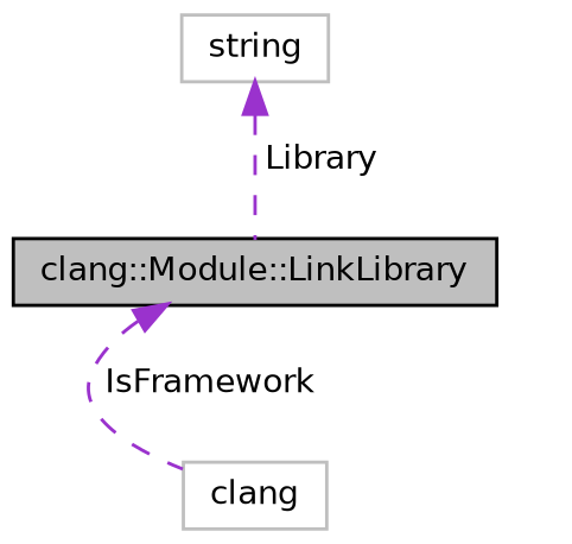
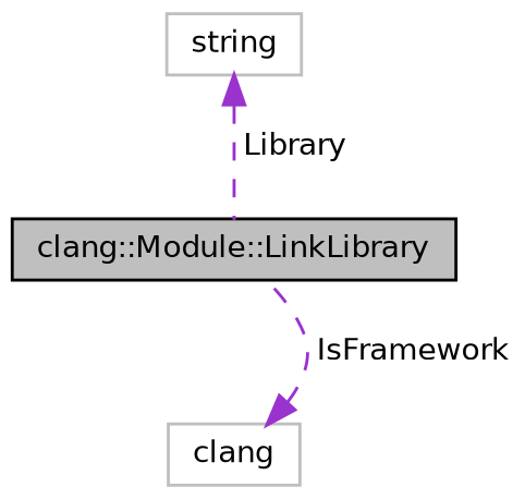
  digraph {
    node [color=grey75 fontname=Helvetica fontsize=10 shape=record]
    edge [color=darkorchid3 dir=back fontname=Helvetica fontsize=10 labelfontname=Helvetica labelfontsize=10 style=dashed]
    n1 [color=black fillcolor=grey75 fontcolor=black height=0.2 label="clang::Module::LinkLibrary" style=filled width=0.4]
    n2 [height=0.2 label=clang width=0.4]
    n3 [height=0.2 label=string width=0.4]
-   n1 -> n2 [label=" IsFramework"]
+   n2 -> n1 [label=" IsFramework"]
    n3 -> n1 [label=" Library"]
  }
